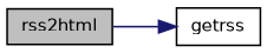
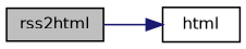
  digraph {
    rankdir=LR
    node [color=black fontname=Helvetica fontsize=10 shape=record style=filled]
    n1 [fillcolor=grey75 fontcolor=black height=0.2 label=rss2html width=0.4]
-   n2 [fillcolor=white height=0.2 label=getrss width=0.4]
+   n2 [fillcolor=white height=0.2 label=html width=0.4]
    n1 -> n2 [color=midnightblue fontname=Helvetica fontsize=10 labelfontname=Helvetica labelfontsize=10 style=solid]
  }
